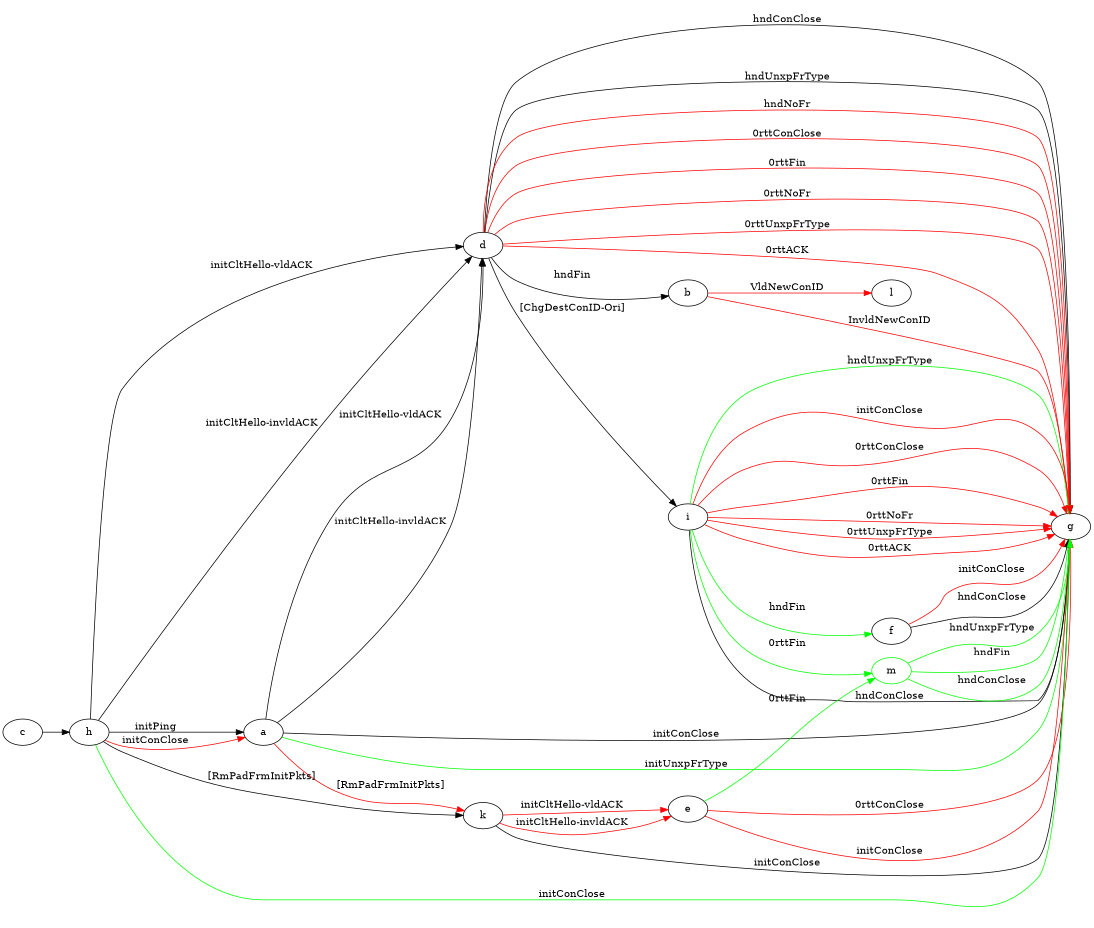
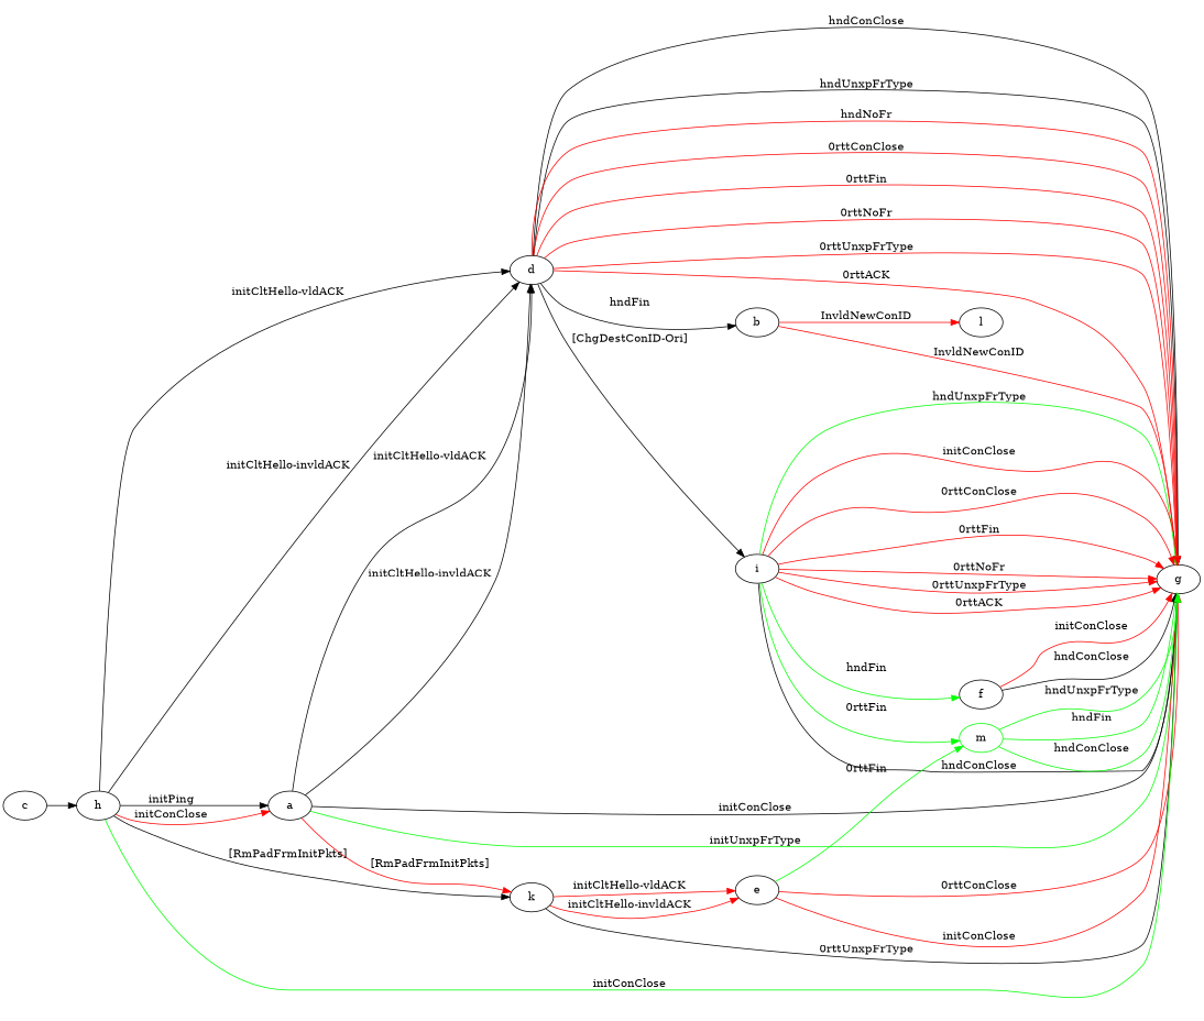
  digraph {
    rankdir=LR
    edge [color=red]
    a
    d
    g
    k
    b
    i
    e
    l
    m [color=green]
    f
    c
    h
    a -> d [label="initCltHello-vldACK " color=""]
    a -> d [label="initCltHello-invldACK " color=""]
    a -> g [label="initConClose " color=""]
    a -> g [color=green label="initUnxpFrType "]
    a -> k [label="[RmPadFrmInitPkts] "]
    d -> g [label="hndConClose " color=""]
    d -> g [label="hndUnxpFrType " color=""]
    d -> g [label="hndNoFr "]
    d -> g [label="0rttConClose "]
    d -> g [label="0rttFin "]
    d -> g [label="0rttNoFr "]
    d -> g [label="0rttUnxpFrType "]
    d -> g [label="0rttACK "]
    d -> b [label="hndFin " color=""]
    d -> i [label="[ChgDestConID-Ori] " color=""]
-   k -> g [label="initConClose " color=""]
+   k -> g [label="0rttUnxpFrType " color=""]
    k -> e [label="initCltHello-vldACK "]
    k -> e [label="initCltHello-invldACK "]
    b -> g [label="InvldNewConID "]
-   b -> l [label="VldNewConID "]
+   b -> l [label="InvldNewConID "]
    i -> g [label="hndConClose " color=""]
    i -> g [color=green label="hndUnxpFrType "]
    i -> g [label="initConClose "]
    i -> g [label="0rttConClose "]
    i -> g [label="0rttFin "]
    i -> g [label="0rttNoFr "]
    i -> g [label="0rttUnxpFrType "]
    i -> g [label="0rttACK "]
    i -> m [color=green label="0rttFin "]
    i -> f [color=green label="hndFin "]
    e -> g [label="initConClose "]
    e -> g [label="0rttConClose "]
    e -> m [color=green label="0rttFin "]
    m -> g [color=green label="hndFin "]
    m -> g [color=green label="hndConClose "]
    m -> g [color=green label="hndUnxpFrType "]
    f -> g [label="hndConClose " color=""]
    f -> g [label="initConClose "]
    c -> h [color=""]
    h -> a [label="initPing " color=""]
    h -> a [label="initConClose "]
    h -> d [label="initCltHello-vldACK " color=""]
    h -> d [label="initCltHello-invldACK " color=""]
    h -> g [color=green label="initConClose "]
    h -> k [label="[RmPadFrmInitPkts] " color=""]
  }
